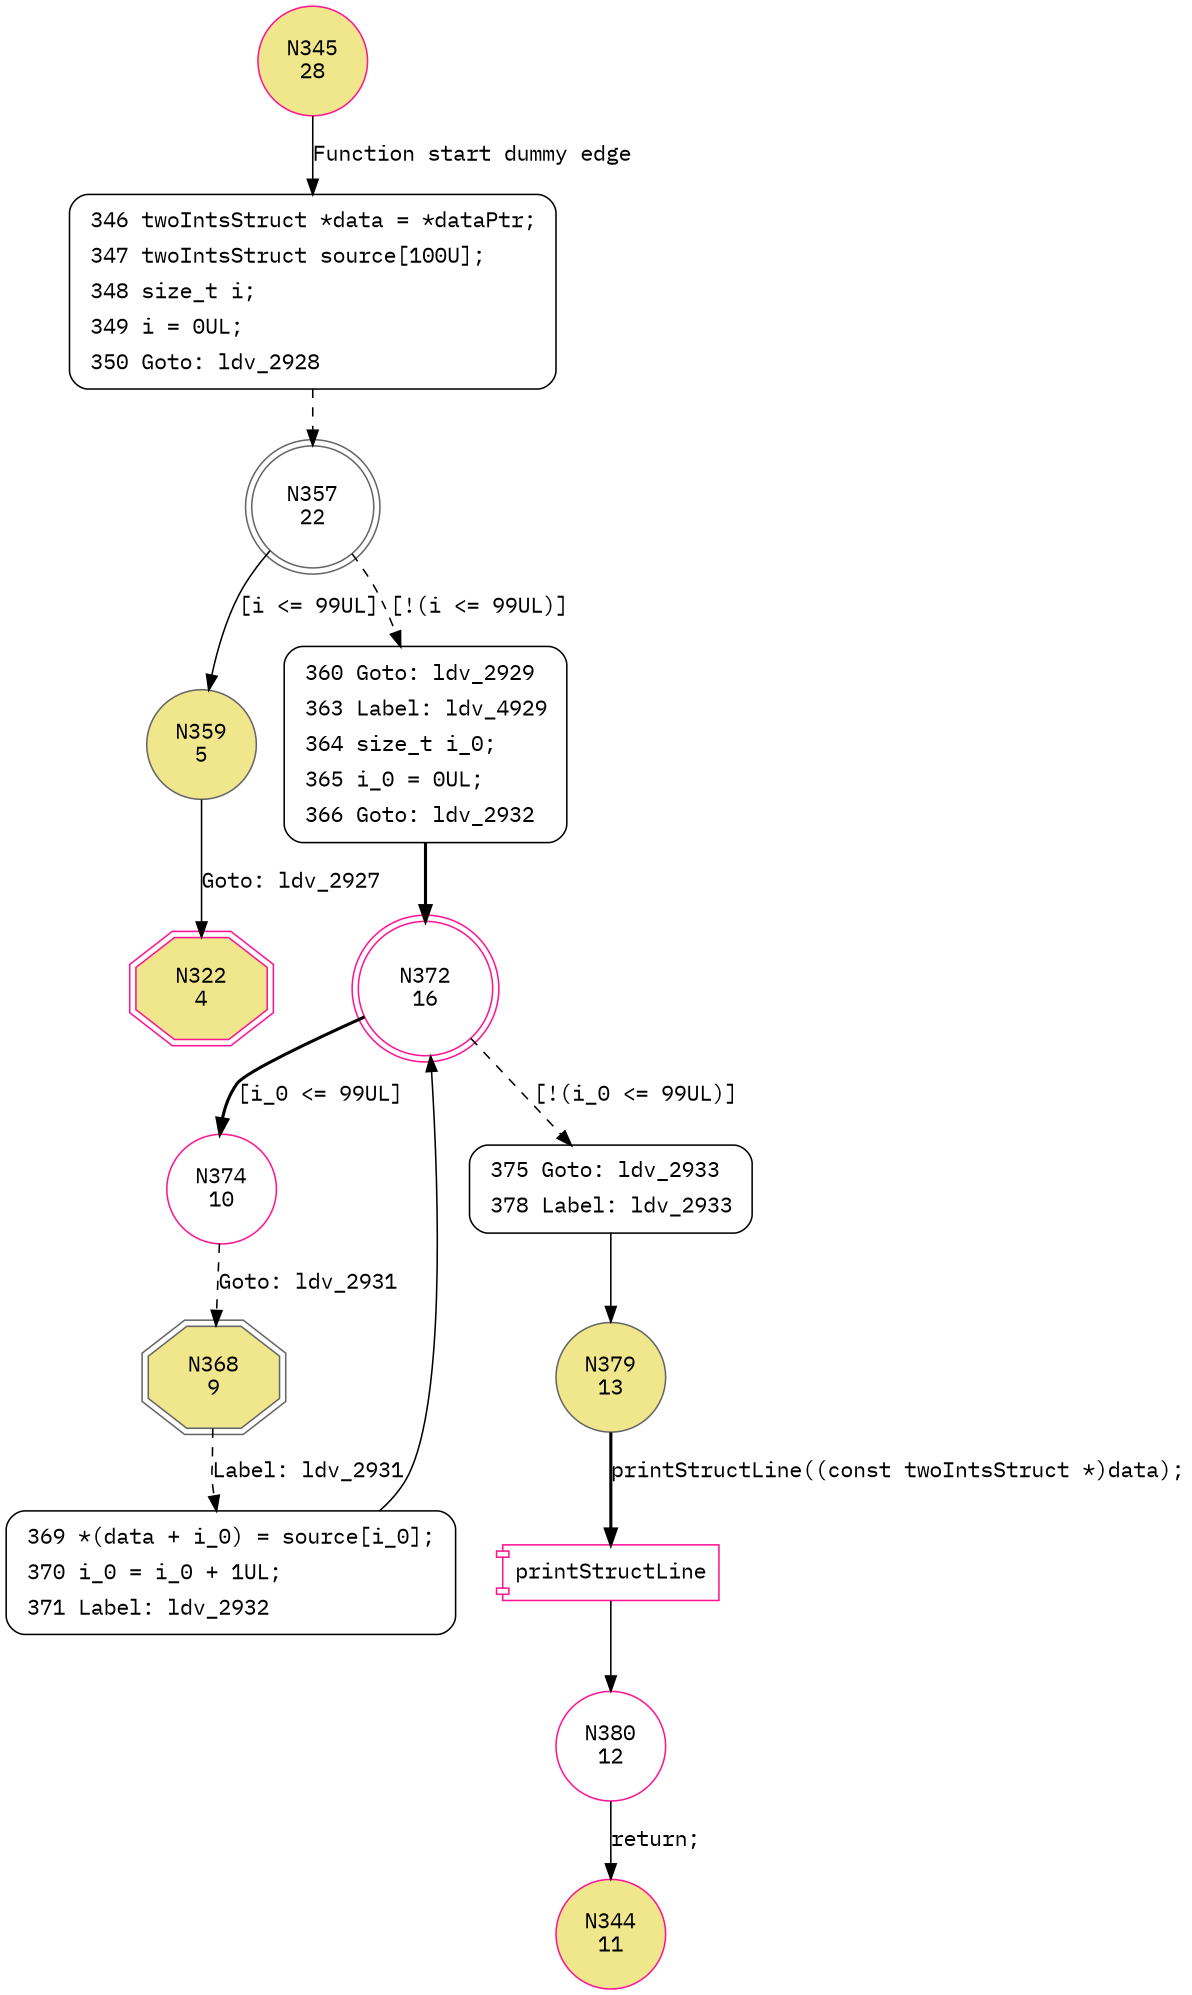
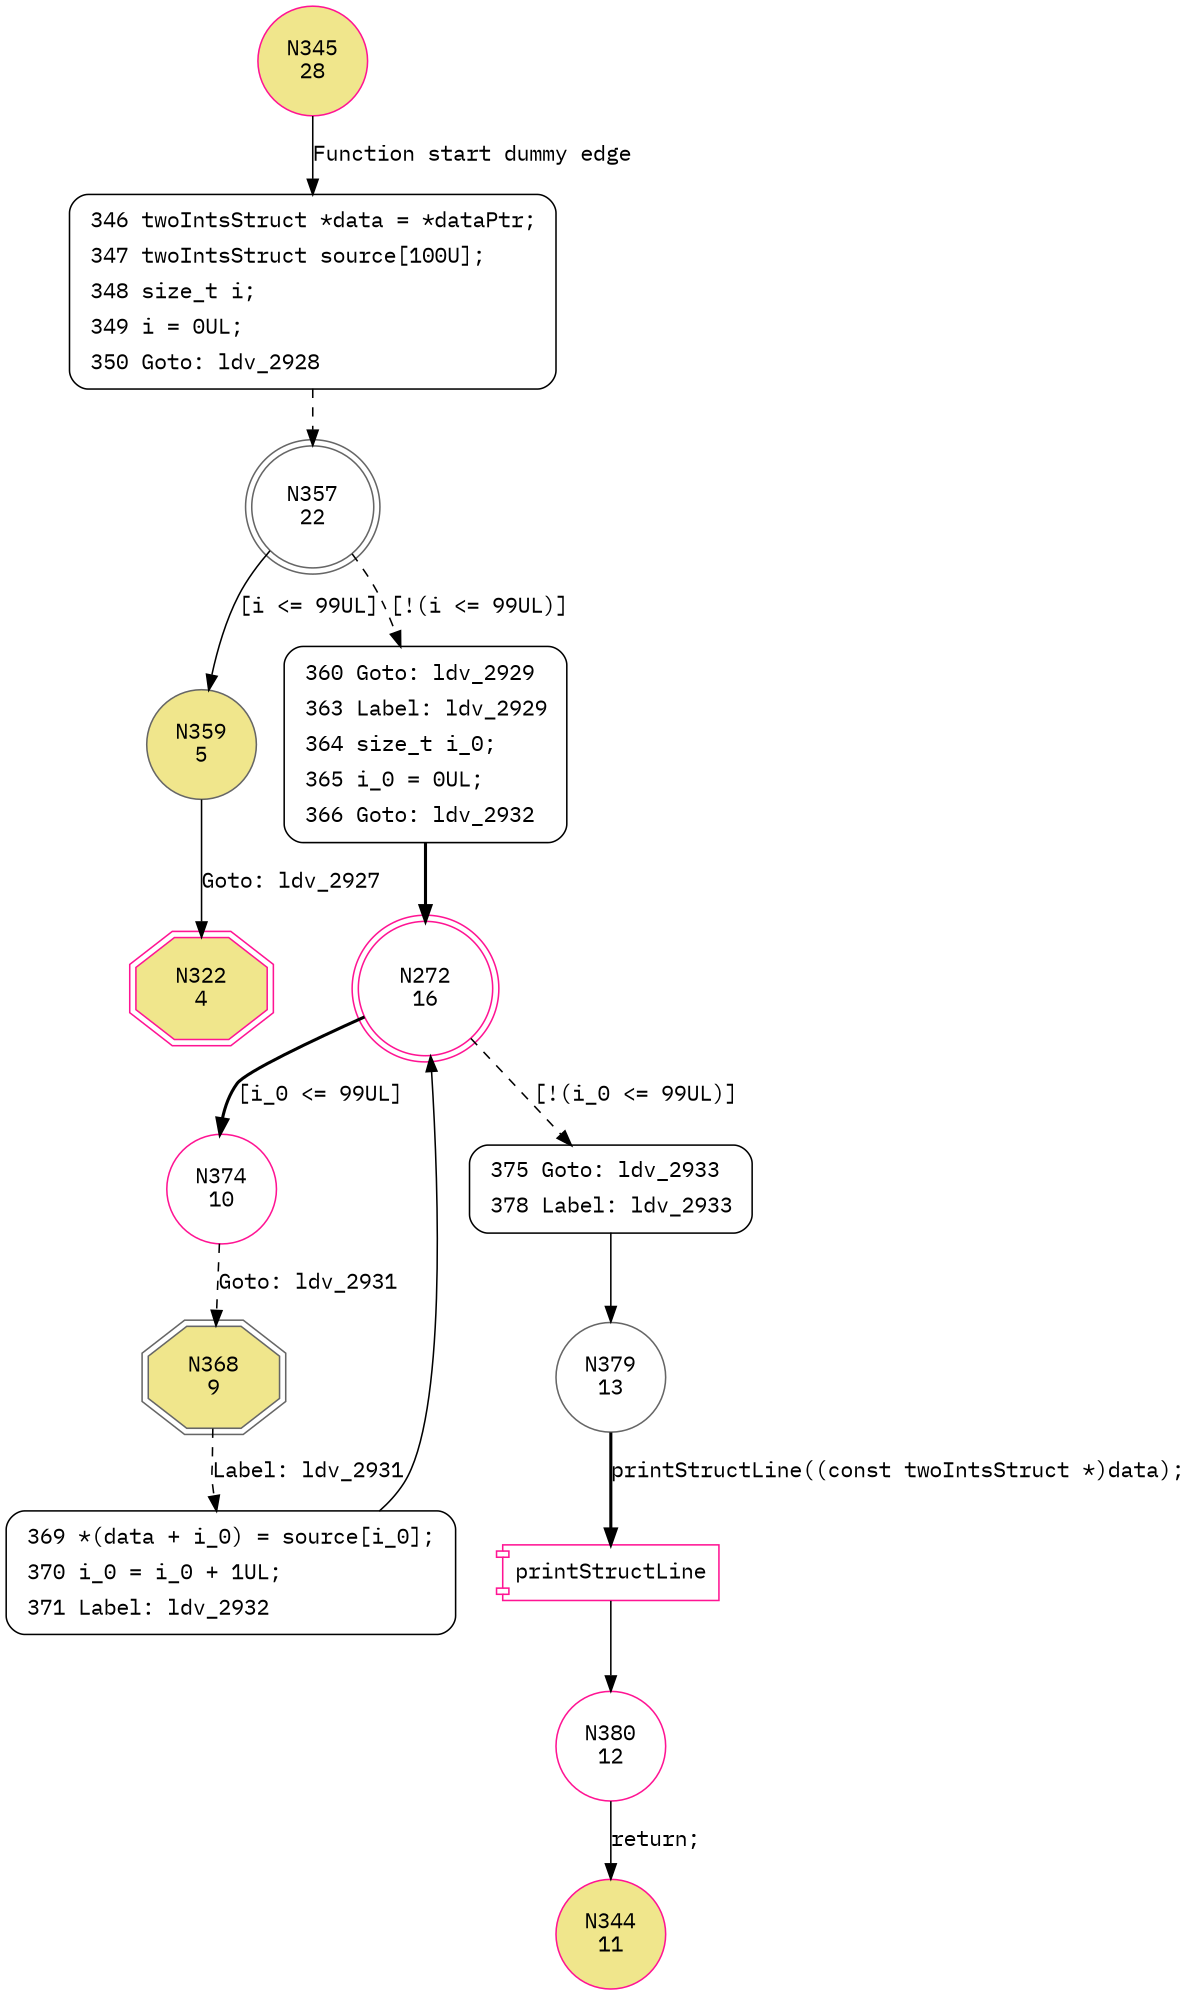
  digraph {
    fontname="IBM Plex Mono"
    node [color=deeppink fillcolor=white fontname="IBM Plex Mono" shape=circle style=filled]
    edge [fontname="IBM Plex Mono" style=solid]
    n1 [fillcolor=khaki label="N345\n28"]
    n2 [label=<<table border="0" cellborder="0" cellpadding="3" bgcolor="white"><tr><td align="right">346</td><td align="left">twoIntsStruct *data = *dataPtr;</td></tr><tr><td align="right">347</td><td align="left">twoIntsStruct source[100U];</td></tr><tr><td align="right">348</td><td align="left">size_t i;</td></tr><tr><td align="right">349</td><td align="left">i = 0UL;</td></tr><tr><td align="right">350</td><td align="left">Goto: ldv_2928</td></tr></table>> penwidth=1 shape=Mrecord style="filled,bold" color=""]
    n3 [color=gray40 label="N357\n22" shape=doublecircle]
    n4 [color=gray40 fillcolor=khaki label="N359\n5"]
-   n5 [label=<<table border="0" cellborder="0" cellpadding="3" bgcolor="white"><tr><td align="right">360</td><td align="left">Goto: ldv_2929</td></tr><tr><td align="right">363</td><td align="left">Label: ldv_4929</td></tr><tr><td align="right">364</td><td align="left">size_t i_0;</td></tr><tr><td align="right">365</td><td align="left">i_0 = 0UL;</td></tr><tr><td align="right">366</td><td align="left">Goto: ldv_2932</td></tr></table>> penwidth=1 shape=Mrecord style="filled,bold" color=""]
+   n5 [label=<<table border="0" cellborder="0" cellpadding="3" bgcolor="white"><tr><td align="right">360</td><td align="left">Goto: ldv_2929</td></tr><tr><td align="right">363</td><td align="left">Label: ldv_2929</td></tr><tr><td align="right">364</td><td align="left">size_t i_0;</td></tr><tr><td align="right">365</td><td align="left">i_0 = 0UL;</td></tr><tr><td align="right">366</td><td align="left">Goto: ldv_2932</td></tr></table>> penwidth=1 shape=Mrecord style="filled,bold" color=""]
    n6 [fillcolor=khaki label="N322\n4" shape=doubleoctagon]
-   n7 [label="N372\n16" shape=doublecircle]
+   n7 [label="N272\n16" shape=doublecircle]
    n8 [label="N374\n10"]
    n9 [label=<<table border="0" cellborder="0" cellpadding="3" bgcolor="white"><tr><td align="right">375</td><td align="left">Goto: ldv_2933</td></tr><tr><td align="right">378</td><td align="left">Label: ldv_2933</td></tr></table>> penwidth=1 shape=Mrecord style="filled,bold" color=""]
    n10 [color=gray40 fillcolor=khaki label="N368\n9" shape=doubleoctagon]
-   n11 [color=gray40 fillcolor=khaki label="N379\n13"]
+   n11 [color=gray40 label="N379\n13"]
    n12 [label=<<table border="0" cellborder="0" cellpadding="3" bgcolor="white"><tr><td align="right">369</td><td align="left">*(data + i_0) = source[i_0];</td></tr><tr><td align="right">370</td><td align="left">i_0 = i_0 + 1UL;</td></tr><tr><td align="right">371</td><td align="left">Label: ldv_2932</td></tr></table>> penwidth=1 shape=Mrecord style="filled,bold" color=""]
    n13 [label=printStructLine shape=component]
    n14 [label="N380\n12"]
    n15 [fillcolor=khaki label="N344\n11"]
    n1 -> n2 [label="Function start dummy edge"]
    n2 -> n3 [style=dashed]
    n3 -> n4 [label="[i <= 99UL]"]
    n3 -> n5 [label="[!(i <= 99UL)]" style=dashed]
    n4 -> n6 [label="Goto: ldv_2927"]
    n5 -> n7 [style=bold]
    n7 -> n8 [label="[i_0 <= 99UL]" style=bold]
    n7 -> n9 [label="[!(i_0 <= 99UL)]" style=dashed]
    n8 -> n10 [label="Goto: ldv_2931" style=dashed]
    n9 -> n11
    n10 -> n12 [label="Label: ldv_2931" style=dashed]
    n11 -> n13 [label="printStructLine((const twoIntsStruct *)data);" style=bold]
    n12 -> n7
    n13 -> n14
    n14 -> n15 [label="return;"]
  }
